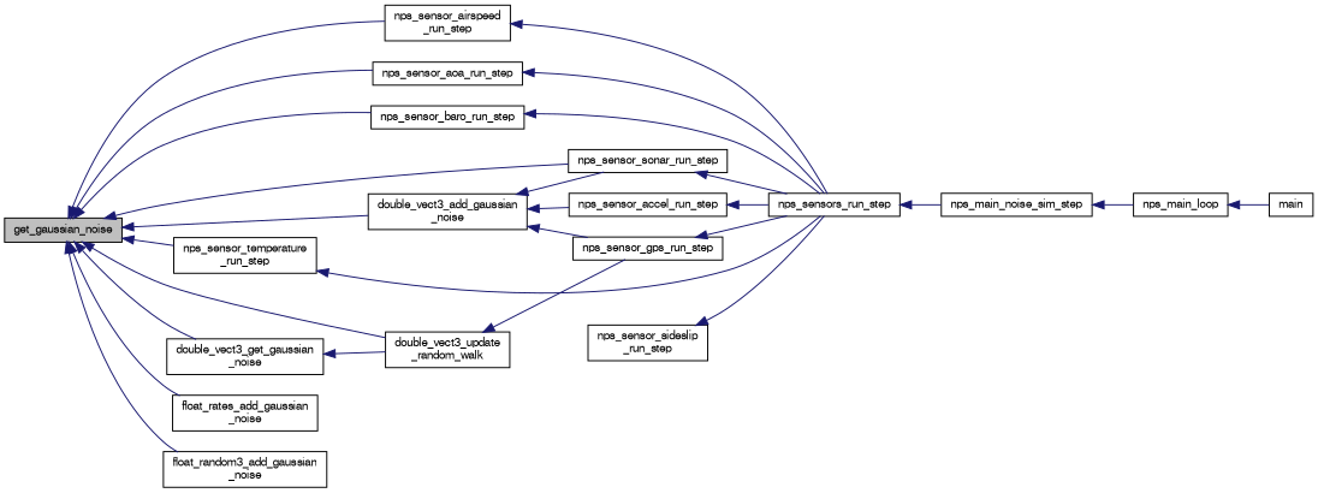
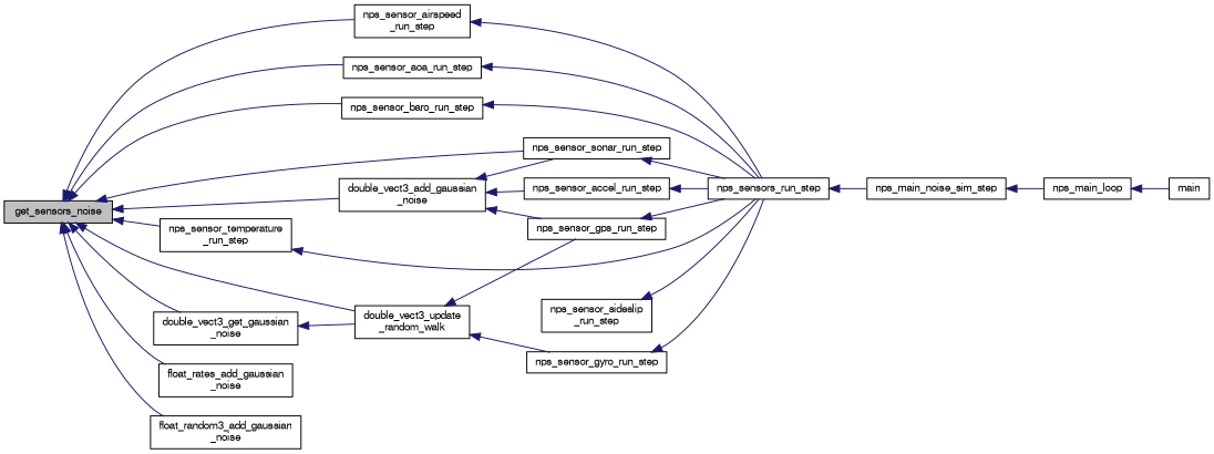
  digraph {
    rankdir=LR
    node [color=black fillcolor=white fontname=FreeSans fontsize=10 shape=record style=filled]
    edge [color=midnightblue dir=back fontname=FreeSans fontsize=10 labelfontname=FreeSans labelfontsize=10 style=solid]
-   n1 [fillcolor=grey75 fontcolor=black height=0.2 label=get_gaussian_noise width=0.4]
+   n1 [fillcolor=grey75 fontcolor=black height=0.2 label=get_sensors_noise width=0.4]
    n2 [height=0.2 label="double_vect3_add_gaussian\l_noise" width=0.4]
    n3 [height=0.2 label="double_vect3_get_gaussian\l_noise" width=0.4]
    n4 [height=0.2 label="float_rates_add_gaussian\l_noise" width=0.4]
    n5 [height=0.2 label="float_random3_add_gaussian\l_noise" width=0.4]
    n6 [height=0.2 label="nps_sensor_airspeed\l_run_step" width=0.4]
    n7 [height=0.2 label=nps_sensor_aoa_run_step width=0.4]
    n8 [height=0.2 label=nps_sensor_baro_run_step width=0.4]
    n9 [height=0.2 label=nps_sensor_sonar_run_step width=0.4]
    n10 [height=0.2 label="nps_sensor_temperature\l_run_step" width=0.4]
    n11 [height=0.2 label="double_vect3_update\l_random_walk" width=0.4]
    n12 [height=0.2 label=nps_sensor_accel_run_step width=0.4]
    n13 [height=0.2 label=nps_sensor_gps_run_step width=0.4]
    n14 [height=0.2 label=nps_sensors_run_step width=0.4]
    n15 [height=0.2 label="nps_sensor_sideslip\l_run_step" width=0.4]
+   n16 [height=0.2 label=nps_sensor_gyro_run_step width=0.4]
    n17 [height=0.2 label=nps_main_noise_sim_step width=0.4]
    n18 [height=0.2 label=nps_main_loop width=0.4]
    n19 [height=0.2 label=main width=0.4]
    n1 -> n2
    n1 -> n3
    n1 -> n4
    n1 -> n5
    n1 -> n6
    n1 -> n7
    n1 -> n8
    n1 -> n9
    n1 -> n10
    n1 -> n11
    n2 -> n9
    n2 -> n12
    n2 -> n13
    n3 -> n11
    n6 -> n14
    n7 -> n14
    n8 -> n14
    n9 -> n14
    n10 -> n14
    n11 -> n13
+   n11 -> n16
    n12 -> n14
    n13 -> n14
    n14 -> n17
    n15 -> n14
+   n16 -> n14
    n17 -> n18
    n18 -> n19
  }
